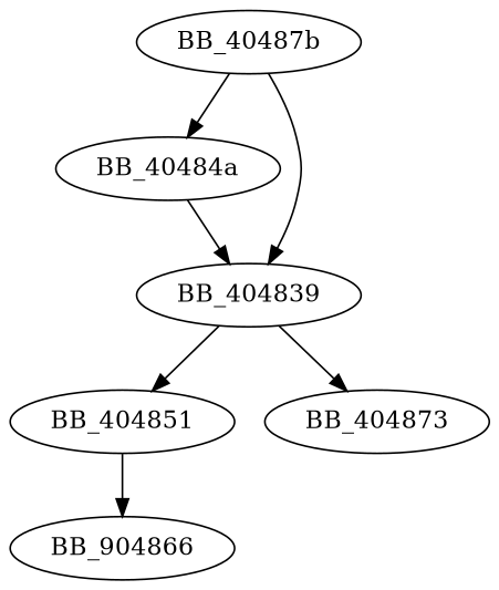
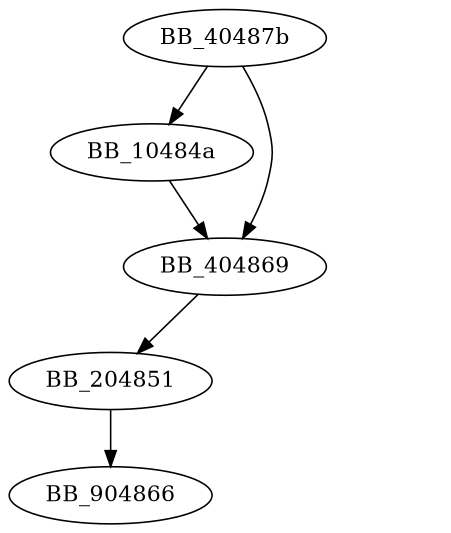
  digraph {
    n1 [label=BB_40487b]
-   BB_40484a
-   BB_404869 [label=BB_404839]
-   BB_404851
-   BB_404873
+   BB_40484a [label=BB_10484a]
+   BB_404869
+   BB_404851 [label=BB_204851]
    n6 [label=BB_904866]
    n1 -> BB_40484a
    n1 -> BB_404869
    BB_40484a -> BB_404869
    BB_404869 -> BB_404851
-   BB_404869 -> BB_404873
    BB_404851 -> n6
  }
